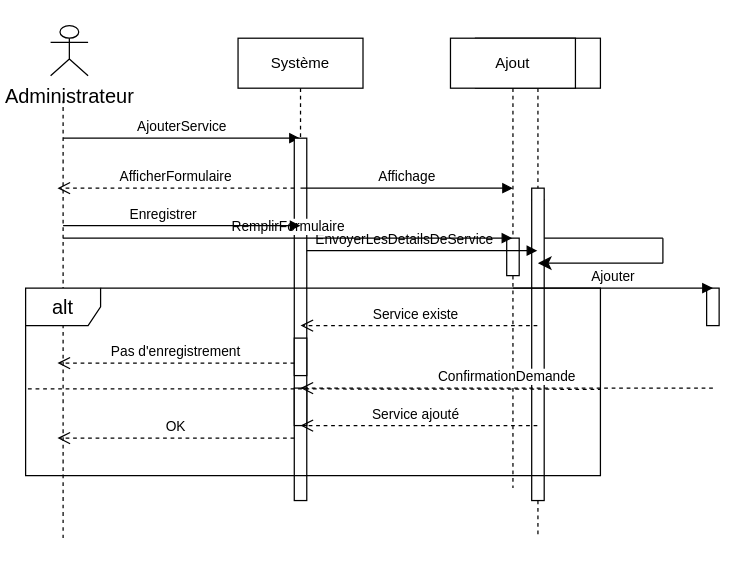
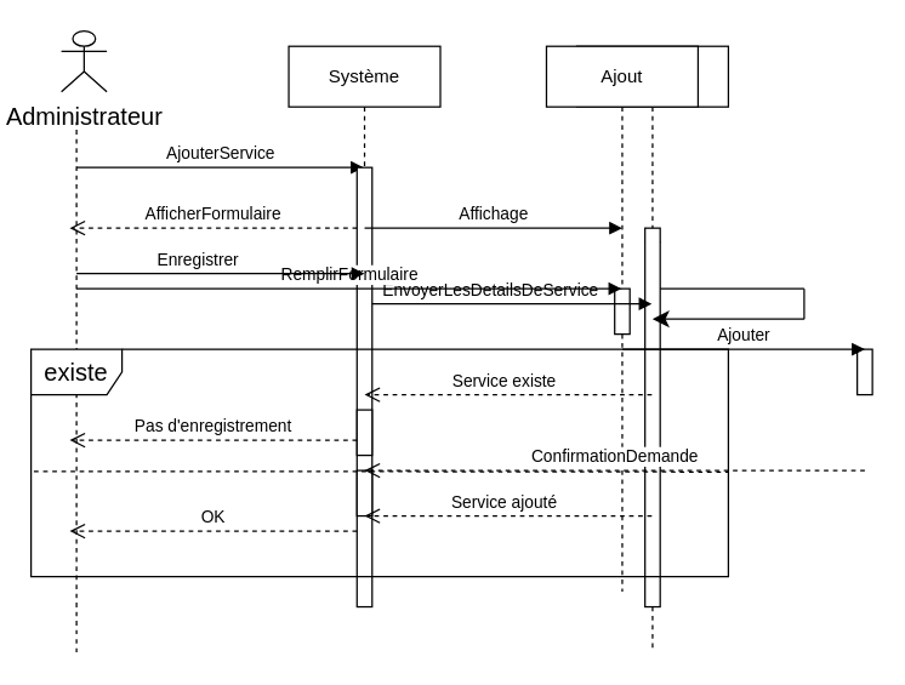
  <mxCell id="0" />
  <mxCell id="1" parent="0" />
  <mxCell id="2" value="Système" style="shape=umlLifeline;perimeter=lifelinePerimeter;whiteSpace=wrap;html=1;container=0;dropTarget=0;collapsible=0;recursiveResize=0;outlineConnect=0;portConstraint=eastwest;newEdgeStyle={&quot;edgeStyle&quot;:&quot;elbowEdgeStyle&quot;,&quot;elbow&quot;:&quot;vertical&quot;,&quot;curved&quot;:0,&quot;rounded&quot;:0};" parent="1" vertex="1"><mxGeometry x="190" y="30" width="100" height="360" as="geometry" /></mxCell>
  <mxCell id="3" value="AjouterService" style="html=1;verticalAlign=bottom;endArrow=block;edgeStyle=elbowEdgeStyle;elbow=vertical;curved=0;rounded=0;" parent="1" target="2" edge="1"><mxGeometry relative="1" as="geometry"><mxPoint x="50" y="110" as="sourcePoint" /><Array as="points"><mxPoint x="150" y="110" /></Array><mxPoint x="235" y="110" as="targetPoint" /></mxGeometry></mxCell>
  <mxCell id="4" value="Administrateur" style="shape=umlActor;verticalLabelPosition=bottom;verticalAlign=top;html=1;outlineConnect=0;fontSize=16;" vertex="1" parent="1"><mxGeometry x="40" y="20" width="30" height="40" as="geometry" /></mxCell>
  <mxCell id="5" value="" style="endArrow=none;dashed=1;html=1;rounded=0;fontSize=12;startSize=8;endSize=8;curved=1;" edge="1" parent="1"><mxGeometry width="50" height="50" relative="1" as="geometry"><mxPoint x="50" y="430" as="sourcePoint" /><mxPoint x="50" y="80" as="targetPoint" /></mxGeometry></mxCell>
  <mxCell id="6" value="BD" style="shape=umlLifeline;perimeter=lifelinePerimeter;whiteSpace=wrap;html=1;container=0;dropTarget=0;collapsible=0;recursiveResize=0;outlineConnect=0;portConstraint=eastwest;newEdgeStyle={&quot;edgeStyle&quot;:&quot;elbowEdgeStyle&quot;,&quot;elbow&quot;:&quot;vertical&quot;,&quot;curved&quot;:0,&quot;rounded&quot;:0};" vertex="1" parent="1"><mxGeometry x="380" y="30" width="100" height="400" as="geometry" /></mxCell>
  <mxCell id="7" value="Ajout" style="shape=umlLifeline;perimeter=lifelinePerimeter;whiteSpace=wrap;html=1;container=0;dropTarget=0;collapsible=0;recursiveResize=0;outlineConnect=0;portConstraint=eastwest;newEdgeStyle={&quot;edgeStyle&quot;:&quot;elbowEdgeStyle&quot;,&quot;elbow&quot;:&quot;vertical&quot;,&quot;curved&quot;:0,&quot;rounded&quot;:0};" vertex="1" parent="1"><mxGeometry x="360" y="30" width="100" height="360" as="geometry" /></mxCell>
  <mxCell id="8" value="" style="rounded=0;whiteSpace=wrap;html=1;fontSize=16;direction=south;" vertex="1" parent="1"><mxGeometry x="235" y="110" width="10" height="290" as="geometry" /></mxCell>
  <mxCell id="9" style="edgeStyle=none;curved=1;rounded=0;orthogonalLoop=1;jettySize=auto;html=1;fontSize=12;startSize=8;endSize=8;" edge="1" parent="1" source="10"><mxGeometry relative="1" as="geometry"><mxPoint x="430" y="170" as="targetPoint" /></mxGeometry></mxCell>
  <mxCell id="10" value="" style="rounded=0;whiteSpace=wrap;html=1;fontSize=16;direction=south;" vertex="1" parent="1"><mxGeometry x="425" y="150" width="10" height="250" as="geometry" /></mxCell>
  <mxCell id="11" value="OK" style="html=1;verticalAlign=bottom;endArrow=open;dashed=1;endSize=8;edgeStyle=elbowEdgeStyle;elbow=vertical;curved=0;rounded=0;" edge="1" parent="1"><mxGeometry relative="1" as="geometry"><mxPoint x="45.5" y="350" as="targetPoint" /><Array as="points" /><mxPoint x="235" y="350" as="sourcePoint" /></mxGeometry></mxCell>
  <mxCell id="12" value="" style="rounded=0;whiteSpace=wrap;html=1;fontSize=16;direction=south;" vertex="1" parent="1"><mxGeometry x="405" y="190" width="10" height="30" as="geometry" /></mxCell>
  <mxCell id="13" value="EnvoyerLesDetailsDeService" style="html=1;verticalAlign=bottom;endArrow=block;edgeStyle=elbowEdgeStyle;elbow=vertical;curved=0;rounded=0;" edge="1" parent="1" target="6"><mxGeometry x="-0.154" relative="1" as="geometry"><mxPoint x="245" y="200" as="sourcePoint" /><Array as="points"><mxPoint x="340" y="200" /></Array><mxPoint x="425" y="148.75" as="targetPoint" /><mxPoint as="offset" /></mxGeometry></mxCell>
  <mxCell id="14" value="" style="rounded=0;whiteSpace=wrap;html=1;fontSize=16;direction=south;" vertex="1" parent="1"><mxGeometry x="565" y="230" width="10" height="30" as="geometry" /></mxCell>
  <mxCell id="15" value="" style="endArrow=none;html=1;rounded=0;fontSize=12;startSize=8;endSize=8;curved=1;" edge="1" parent="1"><mxGeometry width="50" height="50" relative="1" as="geometry"><mxPoint x="435" y="190" as="sourcePoint" /><mxPoint x="530" y="190" as="targetPoint" /></mxGeometry></mxCell>
  <mxCell id="16" value="" style="rounded=0;whiteSpace=wrap;html=1;fontSize=16;direction=south;" vertex="1" parent="1"><mxGeometry x="235" y="270" width="10" height="30" as="geometry" /></mxCell>
  <mxCell id="17" value="" style="endArrow=none;html=1;rounded=0;fontSize=12;startSize=8;endSize=8;curved=1;" edge="1" parent="1"><mxGeometry width="50" height="50" relative="1" as="geometry"><mxPoint x="530" y="210" as="sourcePoint" /><mxPoint x="530" y="190" as="targetPoint" /></mxGeometry></mxCell>
  <mxCell id="18" value="" style="rounded=0;whiteSpace=wrap;html=1;fontSize=16;direction=south;" vertex="1" parent="1"><mxGeometry x="235" y="310" width="10" height="30" as="geometry" /></mxCell>
  <mxCell id="19" value="" style="endArrow=classic;html=1;rounded=0;fontSize=12;startSize=8;endSize=8;curved=1;entryX=0.24;entryY=0.5;entryDx=0;entryDy=0;entryPerimeter=0;" edge="1" parent="1" target="10"><mxGeometry width="50" height="50" relative="1" as="geometry"><mxPoint x="530" y="210" as="sourcePoint" /><mxPoint x="440" y="210" as="targetPoint" /></mxGeometry></mxCell>
  <mxCell id="20" value="Affichage" style="html=1;verticalAlign=bottom;endArrow=block;edgeStyle=elbowEdgeStyle;elbow=vertical;curved=0;rounded=0;" edge="1" parent="1"><mxGeometry relative="1" as="geometry"><mxPoint x="240" y="150" as="sourcePoint" /><Array as="points"><mxPoint x="335" y="150" /></Array><mxPoint x="410" y="150" as="targetPoint" /></mxGeometry></mxCell>
  <mxCell id="21" value="Service existe" style="html=1;verticalAlign=bottom;endArrow=open;dashed=1;endSize=8;edgeStyle=elbowEdgeStyle;elbow=vertical;curved=0;rounded=0;" edge="1" parent="1" source="6"><mxGeometry x="0.034" relative="1" as="geometry"><mxPoint x="240" y="260" as="targetPoint" /><Array as="points"><mxPoint x="250" y="260" /></Array><mxPoint x="370" y="260" as="sourcePoint" /><mxPoint as="offset" /></mxGeometry></mxCell>
  <mxCell id="22" value="RemplirFormulaire" style="html=1;verticalAlign=bottom;endArrow=block;edgeStyle=elbowEdgeStyle;elbow=vertical;curved=0;rounded=0;" edge="1" parent="1" target="7"><mxGeometry relative="1" as="geometry"><mxPoint x="50" y="190" as="sourcePoint" /><Array as="points" /><mxPoint x="370" y="170" as="targetPoint" /></mxGeometry></mxCell>
  <mxCell id="23" value="Service ajouté" style="html=1;verticalAlign=bottom;endArrow=open;dashed=1;endSize=8;edgeStyle=elbowEdgeStyle;elbow=vertical;curved=0;rounded=0;" edge="1" parent="1" source="6"><mxGeometry x="0.05" relative="1" as="geometry"><mxPoint x="240" y="340" as="targetPoint" /><Array as="points"><mxPoint x="245" y="340" /></Array><mxPoint x="425" y="340" as="sourcePoint" /><mxPoint x="1" as="offset" /></mxGeometry></mxCell>
  <mxCell id="24" value="Ajouter" style="html=1;verticalAlign=bottom;endArrow=block;edgeStyle=elbowEdgeStyle;elbow=vertical;curved=0;rounded=0;" edge="1" parent="1"><mxGeometry relative="1" as="geometry"><mxPoint x="410" y="230" as="sourcePoint" /><Array as="points"><mxPoint x="530.3" y="230" /></Array><mxPoint x="570" y="230" as="targetPoint" /></mxGeometry></mxCell>
- <mxCell id="25" value="alt" style="shape=umlFrame;whiteSpace=wrap;html=1;pointerEvents=0;fontSize=16;" vertex="1" parent="1"><mxGeometry x="20" y="230" width="460" height="150" as="geometry" /></mxCell>
+ <mxCell id="25" value="existe" style="shape=umlFrame;whiteSpace=wrap;html=1;pointerEvents=0;fontSize=16;" vertex="1" parent="1"><mxGeometry x="20" y="230" width="460" height="150" as="geometry" /></mxCell>
  <mxCell id="26" value="ConfirmationDemande" style="html=1;verticalAlign=bottom;endArrow=open;dashed=1;endSize=8;edgeStyle=elbowEdgeStyle;elbow=vertical;curved=0;rounded=0;entryX=0;entryY=0.5;entryDx=0;entryDy=0;" edge="1" parent="1" target="18"><mxGeometry relative="1" as="geometry"><mxPoint x="245" y="310" as="targetPoint" /><Array as="points"><mxPoint x="495" y="310" /></Array><mxPoint x="570" y="310" as="sourcePoint" /></mxGeometry></mxCell>
  <mxCell id="27" value="" style="endArrow=none;dashed=1;html=1;rounded=0;fontSize=12;startSize=8;endSize=8;curved=1;exitX=0.004;exitY=0.537;exitDx=0;exitDy=0;exitPerimeter=0;" edge="1" parent="1" source="25"><mxGeometry width="50" height="50" relative="1" as="geometry"><mxPoint x="180.3" y="310" as="sourcePoint" /><mxPoint x="480" y="311" as="targetPoint" /><Array as="points"><mxPoint x="370.9" y="310.75" /></Array></mxGeometry></mxCell>
  <mxCell id="28" value="AfficherFormulaire" style="html=1;verticalAlign=bottom;endArrow=open;dashed=1;endSize=8;edgeStyle=elbowEdgeStyle;elbow=vertical;curved=0;rounded=0;" edge="1" parent="1"><mxGeometry relative="1" as="geometry"><mxPoint x="45.5" y="150.364" as="targetPoint" /><Array as="points" /><mxPoint x="235" y="150" as="sourcePoint" /></mxGeometry></mxCell>
  <mxCell id="29" value="Enregistrer" style="html=1;verticalAlign=bottom;endArrow=block;edgeStyle=elbowEdgeStyle;elbow=horizontal;curved=0;rounded=0;" edge="1" parent="1"><mxGeometry x="-0.154" relative="1" as="geometry"><mxPoint x="50" y="180" as="sourcePoint" /><Array as="points" /><mxPoint x="240" y="180" as="targetPoint" /><mxPoint as="offset" /></mxGeometry></mxCell>
  <mxCell id="30" value="Pas d'enregistrement" style="html=1;verticalAlign=bottom;endArrow=open;dashed=1;endSize=8;edgeStyle=elbowEdgeStyle;elbow=vertical;curved=0;rounded=0;" edge="1" parent="1"><mxGeometry relative="1" as="geometry"><mxPoint x="45.5" y="290" as="targetPoint" /><Array as="points" /><mxPoint x="235" y="290" as="sourcePoint" /></mxGeometry></mxCell>
